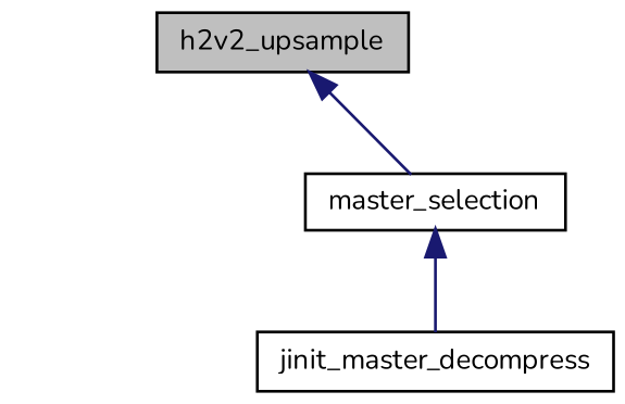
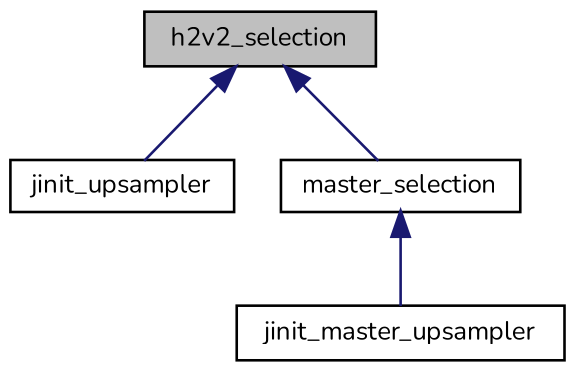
  digraph {
    fontname=Nunito
    rankdir=TB
    node [color=black fontname=Nunito fontsize=10 shape=record]
    edge [color=midnightblue dir=back fontname=Nunito fontsize=10 labelfontname=Helvetica labelfontsize=10 style=solid]
-   n1 [fillcolor=grey75 fontcolor=black height=0.2 label=h2v2_upsample style=filled width=0.4]
+   n1 [fillcolor=grey75 fontcolor=black height=0.2 label=h2v2_selection style=filled width=0.4]
+   n2 [height=0.2 label=jinit_upsampler width=0.4]
    n3 [height=0.2 label=master_selection width=0.4]
-   n4 [height=0.2 label=jinit_master_decompress width=0.4]
+   n4 [height=0.2 label=jinit_master_upsampler width=0.4]
+   n1 -> n2
    n1 -> n3
    n3 -> n4
  }
